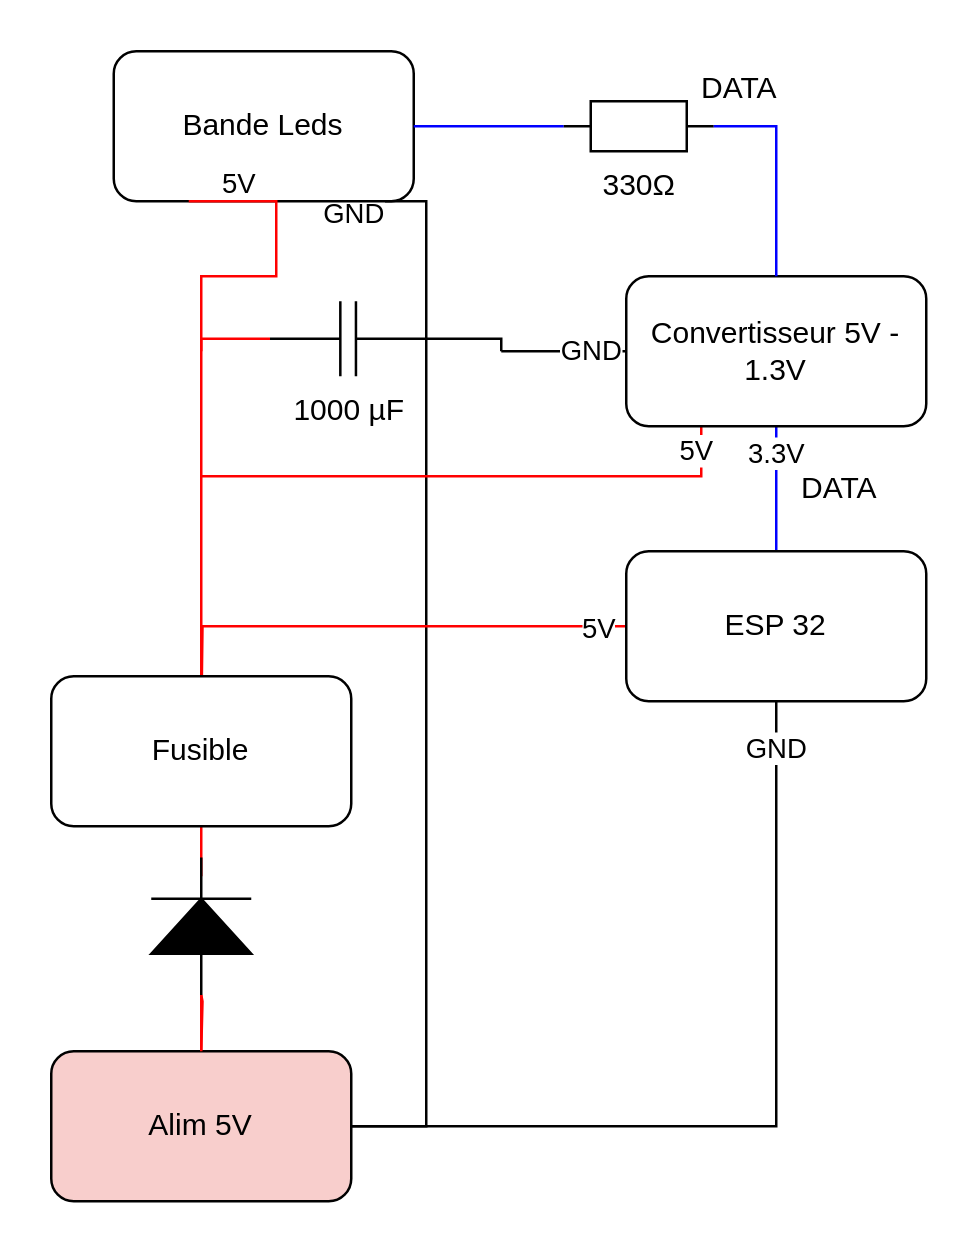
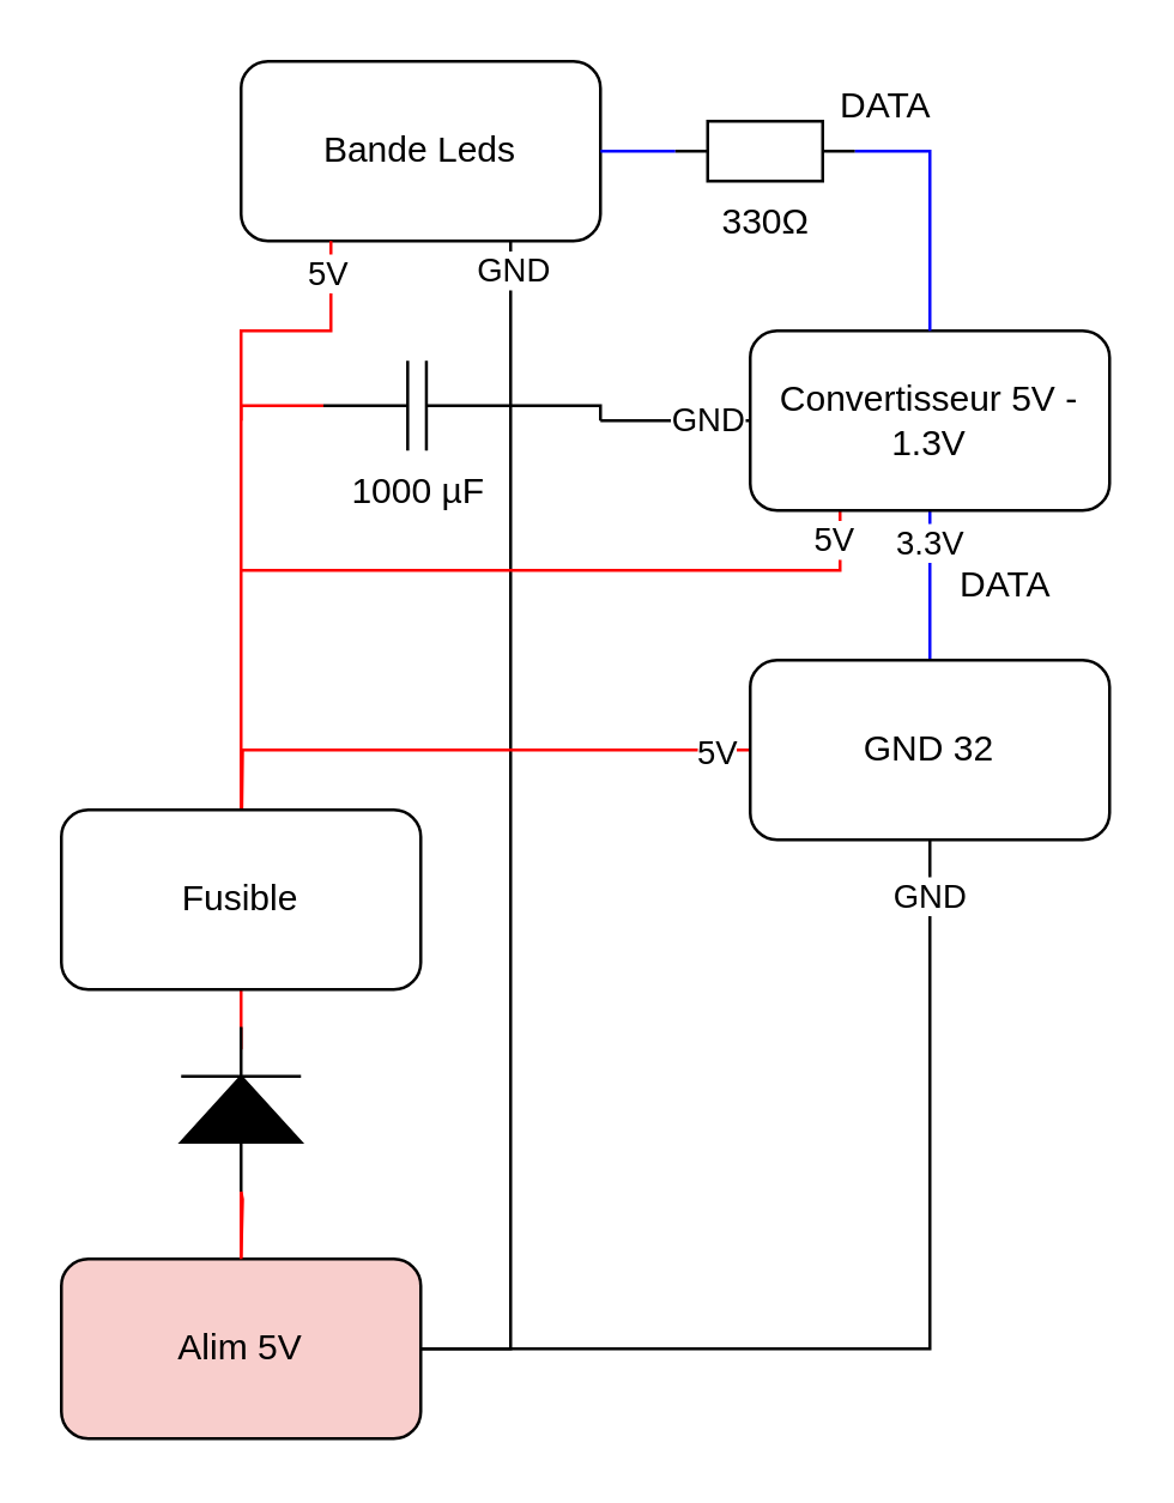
  <mxCell id="0" />
  <mxCell id="1" parent="0" />
  <mxCell id="2" value="" style="edgeStyle=orthogonalEdgeStyle;rounded=0;orthogonalLoop=1;jettySize=auto;html=1;entryX=0;entryY=0.5;entryDx=0;entryDy=0;entryPerimeter=0;endArrow=none;endFill=0;strokeColor=#ff0000;" parent="1" source="7" target="32" edge="1"><mxGeometry relative="1" as="geometry"><mxPoint x="80" y="480" as="targetPoint" /></mxGeometry></mxCell>
  <mxCell id="3" style="edgeStyle=orthogonalEdgeStyle;rounded=0;orthogonalLoop=1;jettySize=auto;html=1;exitX=1;exitY=0.5;exitDx=0;exitDy=0;endArrow=none;endFill=0;entryX=0.75;entryY=1;entryDx=0;entryDy=0;" parent="1" source="7" target="8" edge="1"><mxGeometry relative="1" as="geometry"><mxPoint x="200" y="80" as="targetPoint" /><Array as="points"><mxPoint x="170" y="450" /></Array></mxGeometry></mxCell>
  <mxCell id="4" value="GND" style="edgeLabel;html=1;align=center;verticalAlign=middle;resizable=0;points=[];" parent="3" vertex="1" connectable="0"><mxGeometry x="0.977" relative="1" as="geometry"><mxPoint y="4" as="offset" /></mxGeometry></mxCell>
  <mxCell id="5" style="edgeStyle=orthogonalEdgeStyle;rounded=0;orthogonalLoop=1;jettySize=auto;html=1;exitX=1;exitY=0.5;exitDx=0;exitDy=0;entryX=0.5;entryY=1;entryDx=0;entryDy=0;endArrow=none;endFill=0;" parent="1" source="7" target="14" edge="1"><mxGeometry relative="1" as="geometry" /></mxCell>
  <mxCell id="6" value="GND" style="edgeLabel;html=1;align=center;verticalAlign=middle;resizable=0;points=[];" parent="5" vertex="1" connectable="0"><mxGeometry x="0.897" y="1" relative="1" as="geometry"><mxPoint as="offset" /></mxGeometry></mxCell>
  <mxCell id="7" value="Alim 5V" style="rounded=1;whiteSpace=wrap;html=1;fillColor=#f8cecc;" parent="1" vertex="1"><mxGeometry x="20" y="420" width="120" height="60" as="geometry" /></mxCell>
- <mxCell id="8" value="Bande Leds" style="rounded=1;whiteSpace=wrap;html=1;" parent="1" vertex="1"><mxGeometry x="45" y="20" width="120" height="60" as="geometry" /></mxCell>
+ <mxCell id="8" value="Bande Leds" style="rounded=1;whiteSpace=wrap;html=1;" parent="1" vertex="1"><mxGeometry x="80" y="20" width="120" height="60" as="geometry" /></mxCell>
  <mxCell id="9" value="" style="edgeStyle=orthogonalEdgeStyle;rounded=0;orthogonalLoop=1;jettySize=auto;html=1;endArrow=none;endFill=0;strokeColor=#0000FF;" parent="1" source="14" target="18" edge="1"><mxGeometry relative="1" as="geometry" /></mxCell>
  <mxCell id="10" value="3.3V" style="edgeLabel;html=1;align=center;verticalAlign=middle;resizable=0;points=[];" parent="9" vertex="1" connectable="0"><mxGeometry x="-0.025" y="2" relative="1" as="geometry"><mxPoint x="2" y="-67" as="offset" /></mxGeometry></mxCell>
  <mxCell id="11" value="3.3V" style="edgeLabel;html=1;align=center;verticalAlign=middle;resizable=0;points=[];" parent="9" vertex="1" connectable="0"><mxGeometry x="0.432" y="1" relative="1" as="geometry"><mxPoint y="-4" as="offset" /></mxGeometry></mxCell>
  <mxCell id="12" style="edgeStyle=orthogonalEdgeStyle;rounded=0;orthogonalLoop=1;jettySize=auto;html=1;exitX=0;exitY=0.5;exitDx=0;exitDy=0;strokeColor=#FF0000;endArrow=none;endFill=0;" parent="1" source="14" edge="1"><mxGeometry relative="1" as="geometry"><mxPoint x="80" y="290" as="targetPoint" /></mxGeometry></mxCell>
  <mxCell id="13" value="5V" style="edgeLabel;html=1;align=center;verticalAlign=middle;resizable=0;points=[];" vertex="1" connectable="0" parent="12"><mxGeometry x="-0.885" relative="1" as="geometry"><mxPoint as="offset" /></mxGeometry></mxCell>
- <mxCell id="14" value="ESP 32" style="rounded=1;whiteSpace=wrap;html=1;" parent="1" vertex="1"><mxGeometry x="250" y="220" width="120" height="60" as="geometry" /></mxCell>
+ <mxCell id="14" value="GND 32" style="rounded=1;whiteSpace=wrap;html=1;" parent="1" vertex="1"><mxGeometry x="250" y="220" width="120" height="60" as="geometry" /></mxCell>
  <mxCell id="15" value="GND" style="edgeStyle=orthogonalEdgeStyle;rounded=0;orthogonalLoop=1;jettySize=auto;html=1;exitX=0;exitY=0.5;exitDx=0;exitDy=0;endArrow=none;endFill=0;" parent="1" source="18" edge="1"><mxGeometry x="-0.433" relative="1" as="geometry"><mxPoint x="200" y="140" as="targetPoint" /><mxPoint as="offset" /></mxGeometry></mxCell>
  <mxCell id="16" style="edgeStyle=orthogonalEdgeStyle;rounded=0;orthogonalLoop=1;jettySize=auto;html=1;exitX=0.25;exitY=1;exitDx=0;exitDy=0;strokeColor=#FF0000;endArrow=none;endFill=0;" parent="1" source="18" edge="1"><mxGeometry relative="1" as="geometry"><mxPoint x="80" y="190" as="targetPoint" /><Array as="points"><mxPoint x="280" y="190" /></Array></mxGeometry></mxCell>
  <mxCell id="17" value="5V" style="edgeLabel;html=1;align=center;verticalAlign=middle;resizable=0;points=[];" parent="16" vertex="1" connectable="0"><mxGeometry x="-0.918" y="-3" relative="1" as="geometry"><mxPoint as="offset" /></mxGeometry></mxCell>
  <mxCell id="18" value="Convertisseur 5V - 1.3V" style="rounded=1;whiteSpace=wrap;html=1;" parent="1" vertex="1"><mxGeometry x="250" y="110" width="120" height="60" as="geometry" /></mxCell>
  <mxCell id="19" value="" style="edgeStyle=orthogonalEdgeStyle;rounded=0;orthogonalLoop=1;jettySize=auto;html=1;endArrow=none;endFill=0;strokeColor=#FF0000;" parent="1" source="32" target="22" edge="1"><mxGeometry relative="1" as="geometry"><mxPoint x="80" y="420" as="sourcePoint" /></mxGeometry></mxCell>
  <mxCell id="20" style="edgeStyle=orthogonalEdgeStyle;rounded=0;orthogonalLoop=1;jettySize=auto;html=1;exitX=0.5;exitY=0;exitDx=0;exitDy=0;entryX=0.25;entryY=1;entryDx=0;entryDy=0;endArrow=none;endFill=0;strokeColor=#ff0000;" parent="1" source="22" target="8" edge="1"><mxGeometry relative="1" as="geometry"><Array as="points"><mxPoint x="80" y="110" /><mxPoint x="110" y="110" /></Array></mxGeometry></mxCell>
  <mxCell id="21" value="5V" style="edgeLabel;html=1;align=center;verticalAlign=middle;resizable=0;points=[];" parent="20" vertex="1" connectable="0"><mxGeometry x="0.833" relative="1" as="geometry"><mxPoint x="-2" y="-8" as="offset" /></mxGeometry></mxCell>
  <mxCell id="22" value="Fusible" style="rounded=1;whiteSpace=wrap;html=1;" parent="1" vertex="1"><mxGeometry x="20" y="270" width="120" height="60" as="geometry" /></mxCell>
  <mxCell id="23" style="edgeStyle=orthogonalEdgeStyle;rounded=0;orthogonalLoop=1;jettySize=auto;html=1;exitX=1;exitY=0.5;exitDx=0;exitDy=0;exitPerimeter=0;endArrow=none;endFill=0;" parent="1" source="25" edge="1"><mxGeometry relative="1" as="geometry"><mxPoint x="200" y="140" as="targetPoint" /></mxGeometry></mxCell>
  <mxCell id="24" style="edgeStyle=orthogonalEdgeStyle;rounded=0;orthogonalLoop=1;jettySize=auto;html=1;exitX=0;exitY=0.5;exitDx=0;exitDy=0;exitPerimeter=0;endArrow=none;endFill=0;strokeColor=#ff0000;" parent="1" source="25" edge="1"><mxGeometry relative="1" as="geometry"><mxPoint x="80" y="140" as="targetPoint" /></mxGeometry></mxCell>
  <mxCell id="25" value="1000 µF" style="pointerEvents=1;verticalLabelPosition=bottom;shadow=0;dashed=0;align=center;html=1;verticalAlign=top;shape=mxgraph.electrical.capacitors.capacitor_1;" parent="1" vertex="1"><mxGeometry x="107.5" y="120" width="62.5" height="30" as="geometry" /></mxCell>
  <mxCell id="26" style="edgeStyle=orthogonalEdgeStyle;rounded=0;orthogonalLoop=1;jettySize=auto;html=1;exitX=0;exitY=0.5;exitDx=0;exitDy=0;exitPerimeter=0;entryX=1;entryY=0.5;entryDx=0;entryDy=0;endArrow=none;endFill=0;strokeColor=#0000FF;" parent="1" source="27" target="8" edge="1"><mxGeometry relative="1" as="geometry" /></mxCell>
  <mxCell id="27" value="330Ω" style="pointerEvents=1;verticalLabelPosition=bottom;shadow=0;dashed=0;align=center;html=1;verticalAlign=top;shape=mxgraph.electrical.resistors.resistor_1;" parent="1" vertex="1"><mxGeometry x="225" y="40" width="60" height="20" as="geometry" /></mxCell>
  <mxCell id="28" style="edgeStyle=orthogonalEdgeStyle;rounded=0;orthogonalLoop=1;jettySize=auto;html=1;exitX=0.5;exitY=0;exitDx=0;exitDy=0;entryX=1;entryY=0.5;entryDx=0;entryDy=0;entryPerimeter=0;endArrow=none;endFill=0;strokeColor=#0000FF;" parent="1" source="18" target="27" edge="1"><mxGeometry relative="1" as="geometry" /></mxCell>
  <mxCell id="29" value="DATA" style="text;html=1;align=center;verticalAlign=middle;resizable=0;points=[];autosize=1;strokeColor=none;fillColor=none;" parent="1" vertex="1"><mxGeometry x="310" y="180" width="50" height="30" as="geometry" /></mxCell>
  <mxCell id="30" value="DATA" style="text;html=1;align=center;verticalAlign=middle;resizable=0;points=[];autosize=1;strokeColor=none;fillColor=none;" parent="1" vertex="1"><mxGeometry x="270" y="20" width="50" height="30" as="geometry" /></mxCell>
  <mxCell id="31" value="" style="edgeStyle=orthogonalEdgeStyle;rounded=0;orthogonalLoop=1;jettySize=auto;html=1;endArrow=none;endFill=0;strokeColor=#FF0000;" parent="1" target="32" edge="1"><mxGeometry relative="1" as="geometry"><mxPoint x="80" y="420" as="sourcePoint" /><mxPoint x="80" y="330" as="targetPoint" /></mxGeometry></mxCell>
  <mxCell id="32" value="" style="pointerEvents=1;fillColor=strokeColor;verticalLabelPosition=bottom;shadow=0;dashed=0;align=center;html=1;verticalAlign=top;shape=mxgraph.electrical.diodes.diode;rotation=-90;" parent="1" vertex="1"><mxGeometry x="52.5" y="350" width="55" height="40" as="geometry" /></mxCell>
